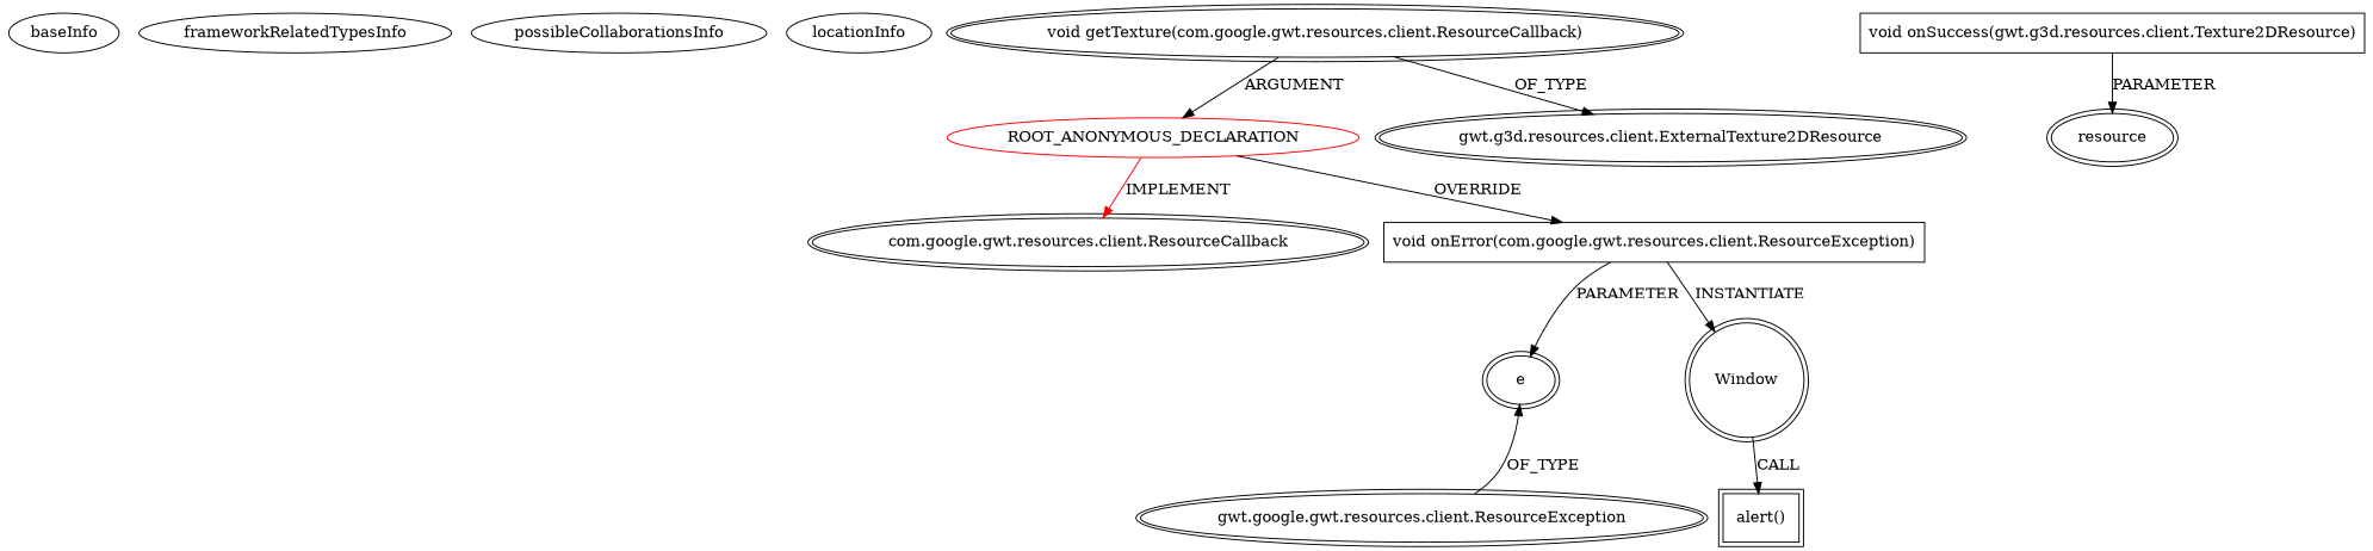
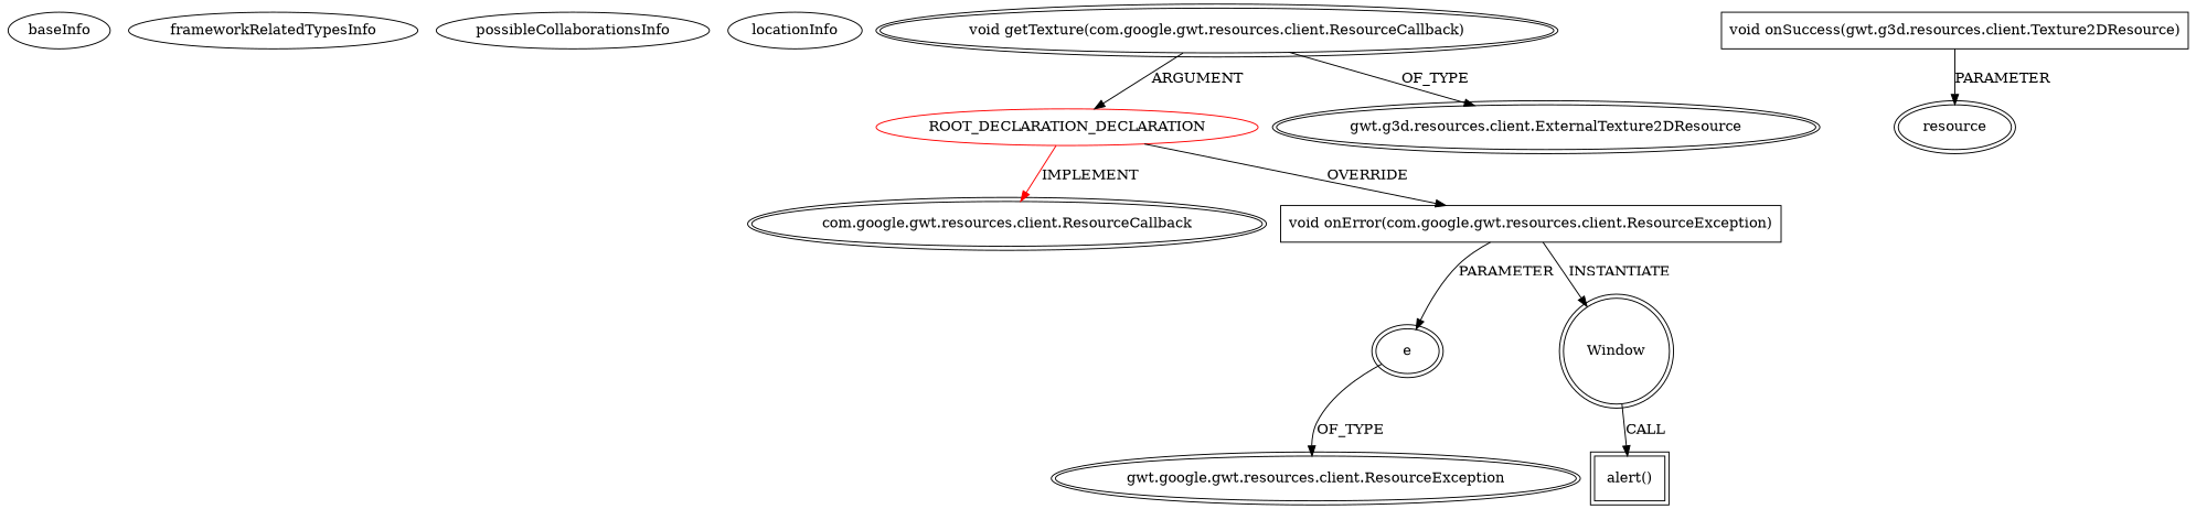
  digraph {
    node [isFrameworkType=true peripheries=2]
    baseInfo [category=extension_graph graphId=4314 isAnonymous=true possibleRelation=false isFrameworkType="" peripheries=""]
    frameworkRelatedTypesInfo [0="com.google.gwt.resources.client.ResourceCallback" isFrameworkType="" peripheries=""]
    possibleCollaborationsInfo [isFrameworkType="" peripheries=""]
    locationInfo [contextSignature="void loadTextureAsync(gwt.g3d.resources.client.ExternalTexture2DResource,java.lang.Object,com.eleven.client.gl.GL_hl.TextureLoaderListener)" filePath="/pkamenarsky-ocean/ocean-master/src/com/eleven/client/gl/GL_hl.java" graphId=4314 projectName="pkamenarsky-ocean" isFrameworkType="" peripheries=""]
-   n5 [color=red isFrameworkType=false label=ROOT_ANONYMOUS_DECLARATION vertexType=ROOT_ANONYMOUS_DECLARATION peripheries=""]
+   n5 [color=red isFrameworkType=false label=ROOT_DECLARATION_DECLARATION vertexType=ROOT_ANONYMOUS_DECLARATION peripheries=""]
    n6 [label="com.google.gwt.resources.client.ResourceCallback" vertexType=FRAMEWORK_INTERFACE_TYPE]
    n7 [isFrameworkType=false label="void onError(com.google.gwt.resources.client.ResourceException)" shape=box vertexType=OVERRIDING_METHOD_DECLARATION peripheries=""]
    n8 [isFrameworkType=false label="void onSuccess(gwt.g3d.resources.client.Texture2DResource)" shape=box vertexType=OVERRIDING_METHOD_DECLARATION peripheries=""]
    n9 [label=resource vertexType=PARAMETER_DECLARATION]
    n10 [label=e vertexType=PARAMETER_DECLARATION]
    n11 [label=Window shape=circle vertexType=VARIABLE_EXPRESION]
    n12 [label="void getTexture(com.google.gwt.resources.client.ResourceCallback)" vertexType=OUTSIDE_CALL]
    n13 [label="gwt.g3d.resources.client.ExternalTexture2DResource" vertexType=FRAMEWORK_INTERFACE_TYPE]
    n14 [label="gwt.google.gwt.resources.client.ResourceException" vertexType=FRAMEWORK_CLASS_TYPE]
    n15 [label="alert()" shape=box vertexType=INSIDE_CALL]
    n5 -> n6 [color=red label=IMPLEMENT]
    n5 -> n7 [label=OVERRIDE]
    n7 -> n10 [label=PARAMETER]
    n7 -> n11 [label=INSTANTIATE]
    n8 -> n9 [label=PARAMETER]
-   n14 -> n10 [label=OF_TYPE]
+   n10 -> n14 [label=OF_TYPE]
    n11 -> n15 [label=CALL]
    n12 -> n5 [label=ARGUMENT]
    n12 -> n13 [label=OF_TYPE]
  }
